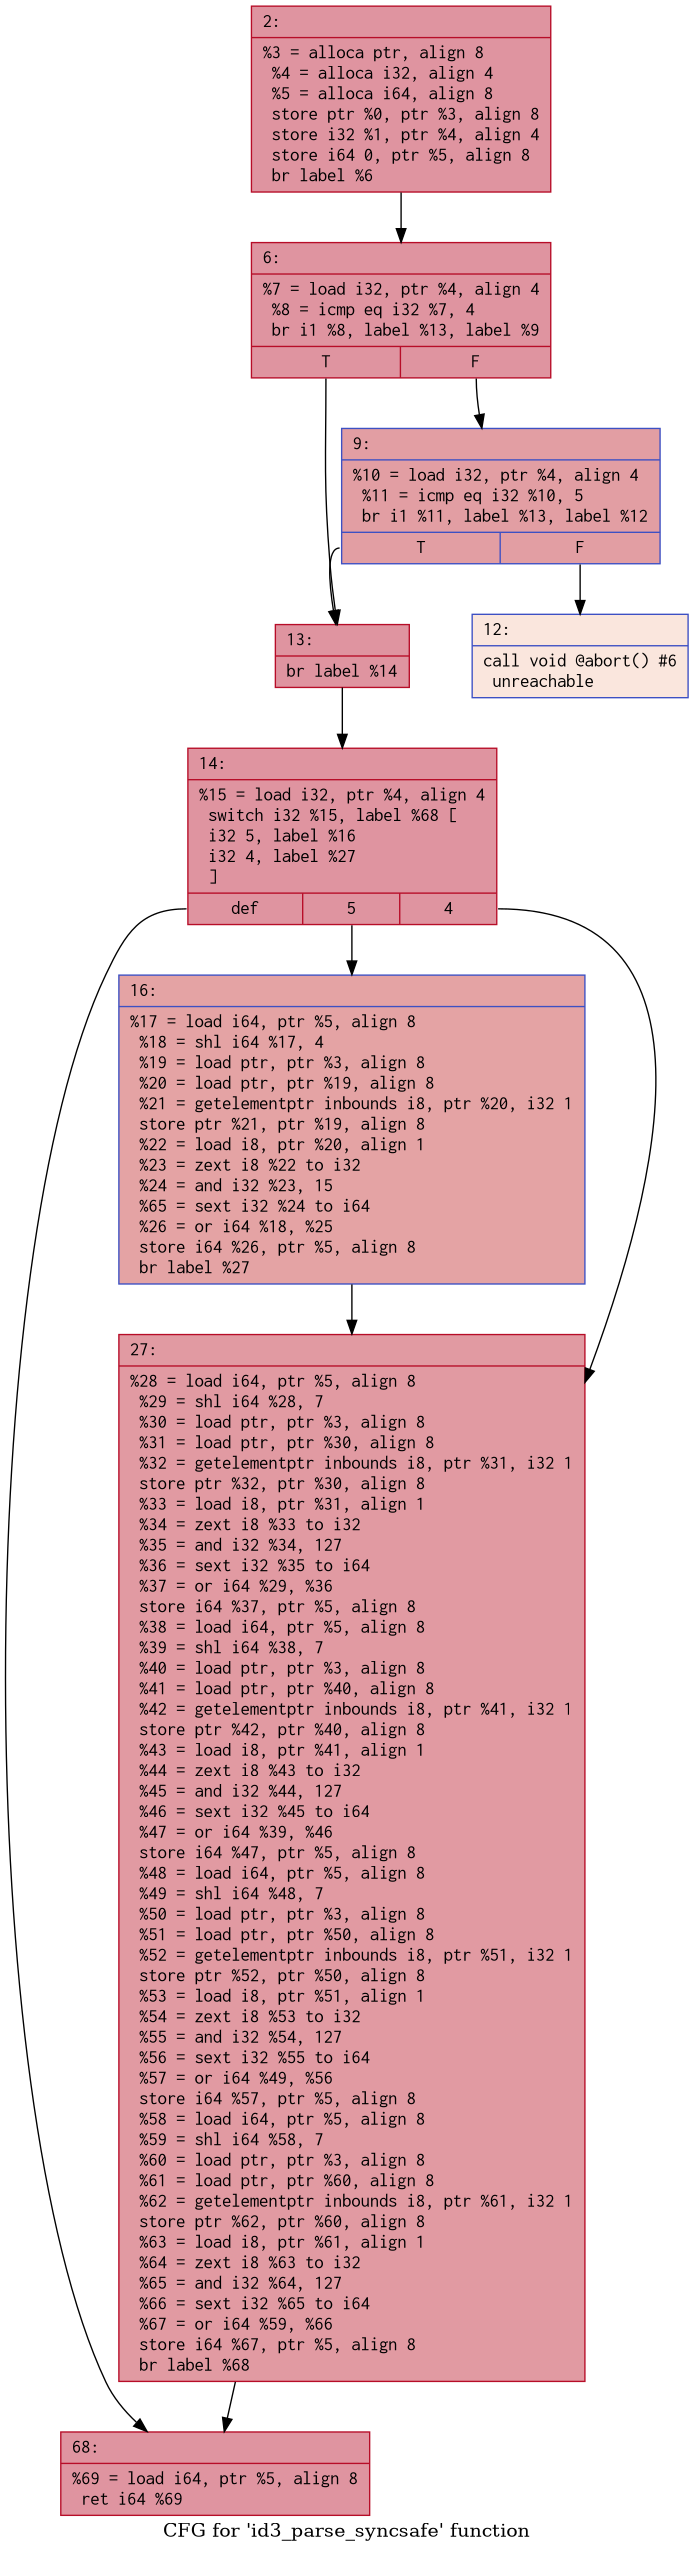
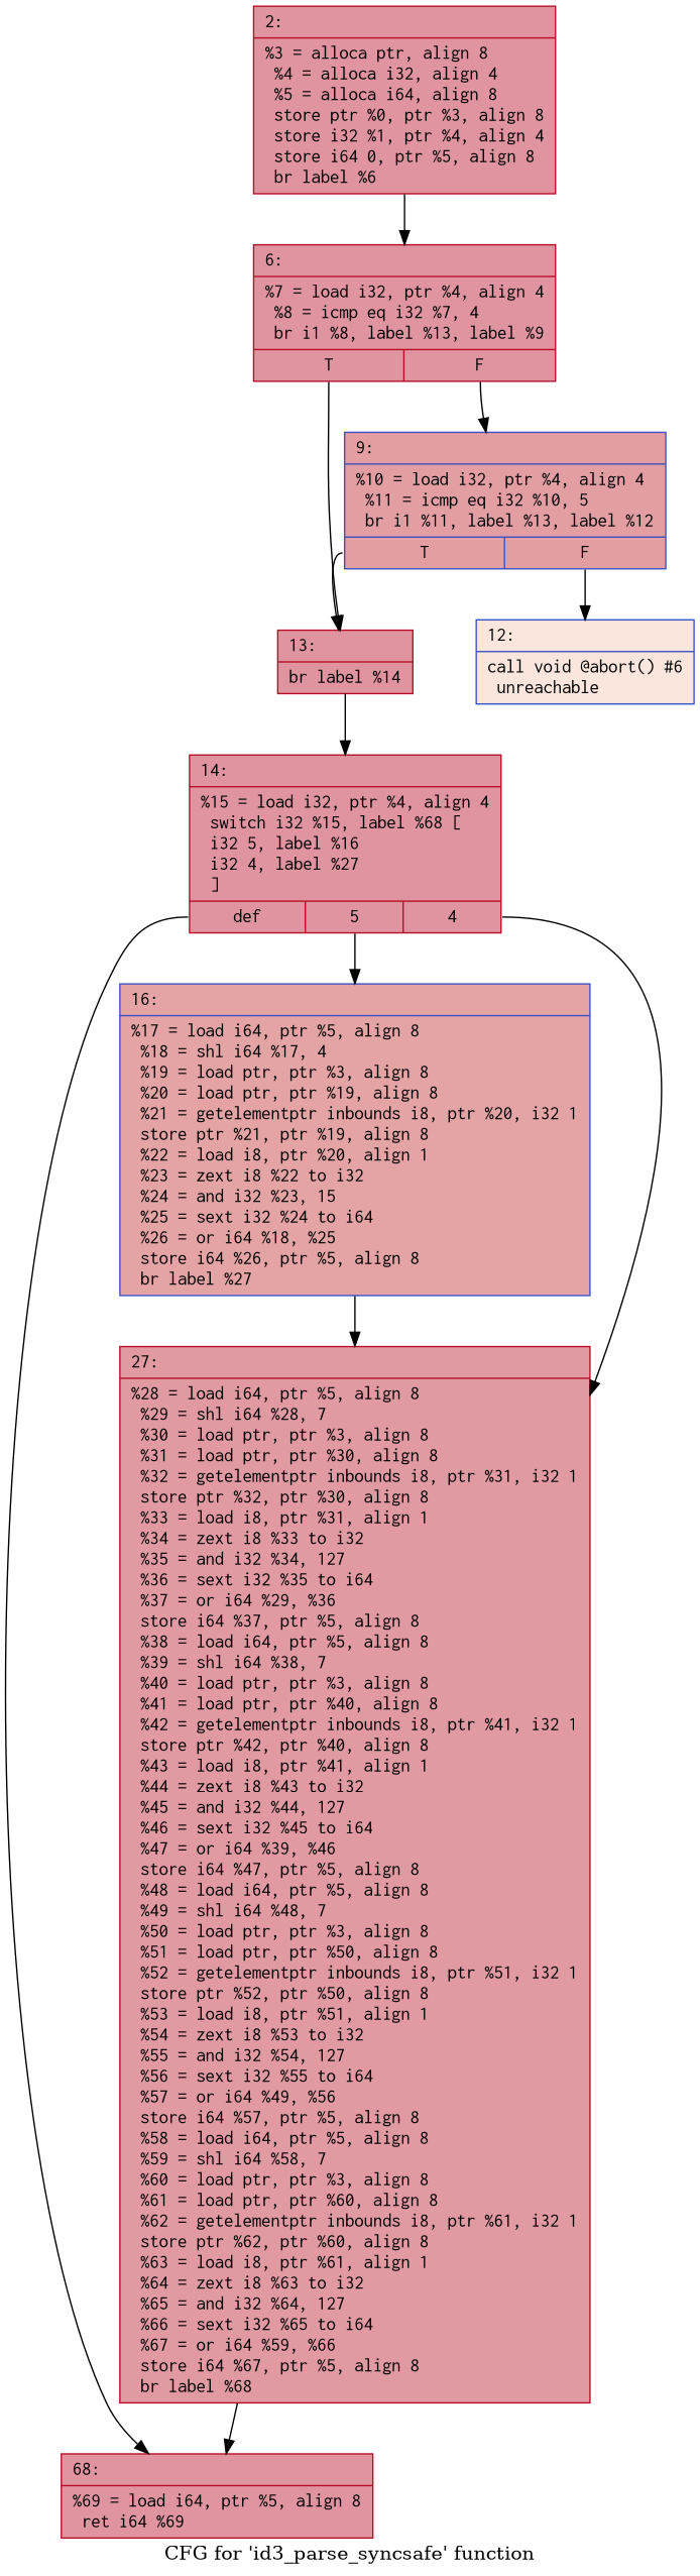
  digraph {
    label="CFG for 'id3_parse_syncsafe' function"
    node [color="#b70d28ff" fillcolor="#b70d2870" fontname=Courier shape=record style=filled]
    n1 [label="{2:\l|  %3 = alloca ptr, align 8\l  %4 = alloca i32, align 4\l  %5 = alloca i64, align 8\l  store ptr %0, ptr %3, align 8\l  store i32 %1, ptr %4, align 4\l  store i64 0, ptr %5, align 8\l  br label %6\l}"]
    n2 [label="{6:\l|  %7 = load i32, ptr %4, align 4\l  %8 = icmp eq i32 %7, 4\l  br i1 %8, label %13, label %9\l|{<s0>T|<s1>F}}"]
    n3 [label="{13:\l|  br label %14\l}"]
    n4 [color="#3d50c3ff" fillcolor="#be242e70" label="{9:\l|  %10 = load i32, ptr %4, align 4\l  %11 = icmp eq i32 %10, 5\l  br i1 %11, label %13, label %12\l|{<s0>T|<s1>F}}"]
    n5 [label="{14:\l|  %15 = load i32, ptr %4, align 4\l  switch i32 %15, label %68 [\l    i32 5, label %16\l    i32 4, label %27\l  ]\l|{<s0>def|<s1>5|<s2>4}}"]
    n6 [color="#3d50c3ff" fillcolor="#f3c7b170" label="{12:\l|  call void @abort() #6\l  unreachable\l}"]
    n7 [label="{68:\l|  %69 = load i64, ptr %5, align 8\l  ret i64 %69\l}"]
-   n8 [color="#3d50c3ff" fillcolor="#c32e3170" label="{16:\l|  %17 = load i64, ptr %5, align 8\l  %18 = shl i64 %17, 4\l  %19 = load ptr, ptr %3, align 8\l  %20 = load ptr, ptr %19, align 8\l  %21 = getelementptr inbounds i8, ptr %20, i32 1\l  store ptr %21, ptr %19, align 8\l  %22 = load i8, ptr %20, align 1\l  %23 = zext i8 %22 to i32\l  %24 = and i32 %23, 15\l  %65 = sext i32 %24 to i64\l  %26 = or i64 %18, %25\l  store i64 %26, ptr %5, align 8\l  br label %27\l}"]
+   n8 [color="#3d50c3ff" fillcolor="#c32e3170" label="{16:\l|  %17 = load i64, ptr %5, align 8\l  %18 = shl i64 %17, 4\l  %19 = load ptr, ptr %3, align 8\l  %20 = load ptr, ptr %19, align 8\l  %21 = getelementptr inbounds i8, ptr %20, i32 1\l  store ptr %21, ptr %19, align 8\l  %22 = load i8, ptr %20, align 1\l  %23 = zext i8 %22 to i32\l  %24 = and i32 %23, 15\l  %25 = sext i32 %24 to i64\l  %26 = or i64 %18, %25\l  store i64 %26, ptr %5, align 8\l  br label %27\l}"]
    n9 [fillcolor="#bb1b2c70" label="{27:\l|  %28 = load i64, ptr %5, align 8\l  %29 = shl i64 %28, 7\l  %30 = load ptr, ptr %3, align 8\l  %31 = load ptr, ptr %30, align 8\l  %32 = getelementptr inbounds i8, ptr %31, i32 1\l  store ptr %32, ptr %30, align 8\l  %33 = load i8, ptr %31, align 1\l  %34 = zext i8 %33 to i32\l  %35 = and i32 %34, 127\l  %36 = sext i32 %35 to i64\l  %37 = or i64 %29, %36\l  store i64 %37, ptr %5, align 8\l  %38 = load i64, ptr %5, align 8\l  %39 = shl i64 %38, 7\l  %40 = load ptr, ptr %3, align 8\l  %41 = load ptr, ptr %40, align 8\l  %42 = getelementptr inbounds i8, ptr %41, i32 1\l  store ptr %42, ptr %40, align 8\l  %43 = load i8, ptr %41, align 1\l  %44 = zext i8 %43 to i32\l  %45 = and i32 %44, 127\l  %46 = sext i32 %45 to i64\l  %47 = or i64 %39, %46\l  store i64 %47, ptr %5, align 8\l  %48 = load i64, ptr %5, align 8\l  %49 = shl i64 %48, 7\l  %50 = load ptr, ptr %3, align 8\l  %51 = load ptr, ptr %50, align 8\l  %52 = getelementptr inbounds i8, ptr %51, i32 1\l  store ptr %52, ptr %50, align 8\l  %53 = load i8, ptr %51, align 1\l  %54 = zext i8 %53 to i32\l  %55 = and i32 %54, 127\l  %56 = sext i32 %55 to i64\l  %57 = or i64 %49, %56\l  store i64 %57, ptr %5, align 8\l  %58 = load i64, ptr %5, align 8\l  %59 = shl i64 %58, 7\l  %60 = load ptr, ptr %3, align 8\l  %61 = load ptr, ptr %60, align 8\l  %62 = getelementptr inbounds i8, ptr %61, i32 1\l  store ptr %62, ptr %60, align 8\l  %63 = load i8, ptr %61, align 1\l  %64 = zext i8 %63 to i32\l  %65 = and i32 %64, 127\l  %66 = sext i32 %65 to i64\l  %67 = or i64 %59, %66\l  store i64 %67, ptr %5, align 8\l  br label %68\l}"]
    n1 -> n2
    n2 -> n3 [tailport=s0]
    n2 -> n4 [tailport=s1]
    n3 -> n5
    n4 -> n3 [tailport=s0]
    n4 -> n6 [tailport=s1]
    n5 -> n7 [tailport=s0]
    n5 -> n8 [tailport=s1]
    n5 -> n9 [tailport=s2]
    n8 -> n9
    n9 -> n7
  }
